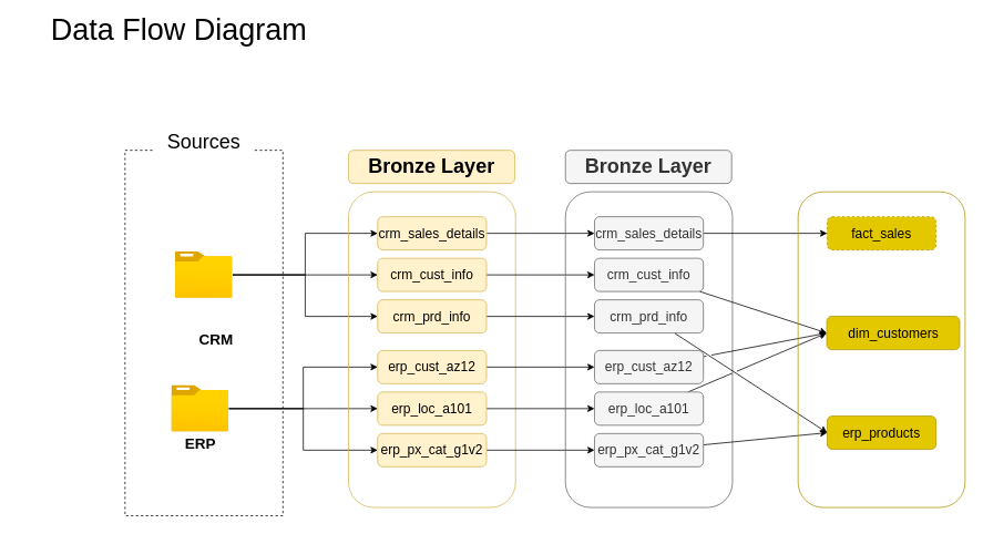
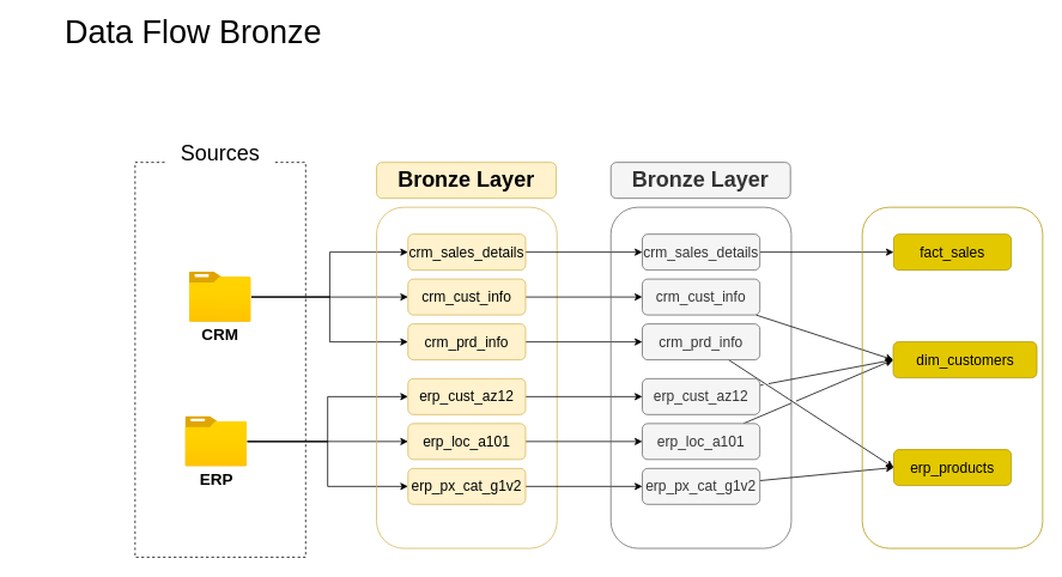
  <mxCell id="0" />
  <mxCell id="1" parent="0" />
- <mxCell id="2" value="&lt;font style=&quot;font-size: 36px;&quot;&gt;Data Flow Diagram&lt;/font&gt;" style="text;html=1;align=center;verticalAlign=middle;whiteSpace=wrap;rounded=0;" parent="1" vertex="1"><mxGeometry x="20" width="390" height="30" as="geometry" y="20" /></mxCell>
+ <mxCell id="2" value="&lt;font style=&quot;font-size: 36px;&quot;&gt;Data Flow Bronze&lt;/font&gt;" style="text;html=1;align=center;verticalAlign=middle;whiteSpace=wrap;rounded=0;" parent="1" vertex="1"><mxGeometry x="20" width="390" height="30" as="geometry" y="20" /></mxCell>
  <mxCell id="3" value="" style="rounded=0;whiteSpace=wrap;html=1;strokeColor=default;fillColor=none;dashed=1;" parent="1" vertex="1"><mxGeometry x="150" y="180" width="190" height="440" as="geometry" /></mxCell>
  <mxCell id="4" value="&lt;font style=&quot;font-size: 24px;&quot;&gt;Sources&lt;/font&gt;" style="rounded=0;whiteSpace=wrap;html=1;fillColor=default;strokeColor=none;" parent="1" vertex="1"><mxGeometry x="185" y="150" width="120" height="40" as="geometry" /></mxCell>
  <mxCell id="5" style="edgeStyle=orthogonalEdgeStyle;rounded=0;orthogonalLoop=1;jettySize=auto;html=1;entryX=0;entryY=0.5;entryDx=0;entryDy=0;" parent="1" source="8" target="18" edge="1"><mxGeometry relative="1" as="geometry" /></mxCell>
  <mxCell id="6" style="edgeStyle=orthogonalEdgeStyle;rounded=0;orthogonalLoop=1;jettySize=auto;html=1;entryX=0;entryY=0.5;entryDx=0;entryDy=0;" parent="1" source="8" target="22" edge="1"><mxGeometry relative="1" as="geometry" /></mxCell>
  <mxCell id="7" style="edgeStyle=orthogonalEdgeStyle;rounded=0;orthogonalLoop=1;jettySize=auto;html=1;entryX=0;entryY=0.5;entryDx=0;entryDy=0;" parent="1" source="8" target="20" edge="1"><mxGeometry relative="1" as="geometry" /></mxCell>
  <mxCell id="8" value="" style="image;aspect=fixed;html=1;points=[];align=center;fontSize=12;image=img/lib/azure2/general/Folder_Blank.svg;" parent="1" vertex="1"><mxGeometry x="210.5" y="302" width="69" height="56.0" as="geometry" /></mxCell>
  <mxCell id="9" style="edgeStyle=orthogonalEdgeStyle;rounded=0;orthogonalLoop=1;jettySize=auto;html=1;entryX=0;entryY=0.5;entryDx=0;entryDy=0;" parent="1" source="12" target="26" edge="1"><mxGeometry relative="1" as="geometry" /></mxCell>
  <mxCell id="10" style="edgeStyle=orthogonalEdgeStyle;rounded=0;orthogonalLoop=1;jettySize=auto;html=1;entryX=0;entryY=0.5;entryDx=0;entryDy=0;" parent="1" source="12" target="24" edge="1"><mxGeometry relative="1" as="geometry" /></mxCell>
  <mxCell id="11" style="edgeStyle=orthogonalEdgeStyle;rounded=0;orthogonalLoop=1;jettySize=auto;html=1;entryX=0;entryY=0.5;entryDx=0;entryDy=0;" parent="1" source="12" target="28" edge="1"><mxGeometry relative="1" as="geometry" /></mxCell>
  <mxCell id="12" value="" style="image;aspect=fixed;html=1;points=[];align=center;fontSize=12;image=img/lib/azure2/general/Folder_Blank.svg;" parent="1" vertex="1"><mxGeometry x="206" y="463" width="69" height="56.0" as="geometry" /></mxCell>
- <mxCell id="13" value="&lt;font style=&quot;font-size: 18px;&quot;&gt;&lt;b style=&quot;&quot;&gt;CRM&lt;/b&gt;&lt;/font&gt;" style="text;html=1;align=center;verticalAlign=middle;whiteSpace=wrap;rounded=0;" parent="1" vertex="1"><mxGeometry x="230" y="393" width="60" height="30" as="geometry" /></mxCell>
+ <mxCell id="13" value="&lt;font style=&quot;font-size: 18px;&quot;&gt;&lt;b style=&quot;&quot;&gt;CRM&lt;/b&gt;&lt;/font&gt;" style="text;html=1;align=center;verticalAlign=middle;whiteSpace=wrap;rounded=0;" parent="1" vertex="1"><mxGeometry x="215" y="358" width="60" height="30" as="geometry" /></mxCell>
  <mxCell id="14" value="&lt;font style=&quot;font-size: 18px;&quot;&gt;&lt;b style=&quot;&quot;&gt;ERP&lt;/b&gt;&lt;/font&gt;" style="text;html=1;align=center;verticalAlign=middle;whiteSpace=wrap;rounded=0;" parent="1" vertex="1"><mxGeometry x="210.5" y="519" width="60" height="30" as="geometry" /></mxCell>
  <mxCell id="15" value="&lt;font style=&quot;font-size: 24px;&quot;&gt;&lt;b&gt;Bronze Layer&lt;/b&gt;&lt;/font&gt;" style="rounded=1;whiteSpace=wrap;html=1;fillColor=#fff2cc;strokeColor=#d6b656;" parent="1" vertex="1"><mxGeometry x="419" y="180" width="200" height="40" as="geometry" /></mxCell>
  <mxCell id="16" value="" style="rounded=1;whiteSpace=wrap;html=1;fillColor=none;strokeColor=#d6b656;" parent="1" vertex="1"><mxGeometry x="419" y="230" width="201" height="380" as="geometry" /></mxCell>
  <mxCell id="17" style="edgeStyle=orthogonalEdgeStyle;rounded=0;orthogonalLoop=1;jettySize=auto;html=1;entryX=0;entryY=0.5;entryDx=0;entryDy=0;" parent="1" source="18" target="32" edge="1"><mxGeometry relative="1" as="geometry" /></mxCell>
  <mxCell id="18" value="&lt;font style=&quot;font-size: 16px;&quot;&gt;crm_sales_details&lt;/font&gt;" style="rounded=1;whiteSpace=wrap;html=1;fillColor=#fff2cc;strokeColor=#d6b656;" parent="1" vertex="1"><mxGeometry x="454" y="260" width="131" height="40" as="geometry" /></mxCell>
  <mxCell id="19" style="edgeStyle=orthogonalEdgeStyle;rounded=0;orthogonalLoop=1;jettySize=auto;html=1;entryX=0;entryY=0.5;entryDx=0;entryDy=0;" parent="1" source="20" target="34" edge="1"><mxGeometry relative="1" as="geometry" /></mxCell>
  <mxCell id="20" value="&lt;font style=&quot;font-size: 16px;&quot;&gt;crm_cust_info&lt;/font&gt;" style="rounded=1;whiteSpace=wrap;html=1;fillColor=#fff2cc;strokeColor=#d6b656;" parent="1" vertex="1"><mxGeometry x="454" y="310" width="131" height="40" as="geometry" /></mxCell>
  <mxCell id="21" style="edgeStyle=orthogonalEdgeStyle;rounded=0;orthogonalLoop=1;jettySize=auto;html=1;" parent="1" source="22" target="36" edge="1"><mxGeometry relative="1" as="geometry" /></mxCell>
  <mxCell id="22" value="&lt;font style=&quot;font-size: 16px;&quot;&gt;crm_prd_info&lt;/font&gt;" style="rounded=1;whiteSpace=wrap;html=1;fillColor=#fff2cc;strokeColor=#d6b656;" parent="1" vertex="1"><mxGeometry x="454" y="360" width="131" height="40" as="geometry" /></mxCell>
  <mxCell id="23" style="edgeStyle=orthogonalEdgeStyle;rounded=0;orthogonalLoop=1;jettySize=auto;html=1;" parent="1" source="24" target="38" edge="1"><mxGeometry relative="1" as="geometry" /></mxCell>
  <mxCell id="24" value="&lt;font style=&quot;font-size: 16px;&quot;&gt;erp_cust_az12&lt;/font&gt;" style="rounded=1;whiteSpace=wrap;html=1;fillColor=#fff2cc;strokeColor=#d6b656;" parent="1" vertex="1"><mxGeometry x="454" y="421" width="131" height="40" as="geometry" /></mxCell>
  <mxCell id="25" style="edgeStyle=orthogonalEdgeStyle;rounded=0;orthogonalLoop=1;jettySize=auto;html=1;" parent="1" source="26" target="40" edge="1"><mxGeometry relative="1" as="geometry" /></mxCell>
  <mxCell id="26" value="&lt;span style=&quot;font-size: 16px;&quot;&gt;erp_loc_a101&lt;/span&gt;" style="rounded=1;whiteSpace=wrap;html=1;fillColor=#fff2cc;strokeColor=#d6b656;" parent="1" vertex="1"><mxGeometry x="454" y="471" width="131" height="40" as="geometry" /></mxCell>
  <mxCell id="27" style="edgeStyle=orthogonalEdgeStyle;rounded=0;orthogonalLoop=1;jettySize=auto;html=1;" parent="1" source="28" target="42" edge="1"><mxGeometry relative="1" as="geometry" /></mxCell>
  <mxCell id="28" value="&lt;font style=&quot;font-size: 16px;&quot;&gt;erp_px_cat_g1v2&lt;/font&gt;" style="rounded=1;whiteSpace=wrap;html=1;fillColor=#fff2cc;strokeColor=#d6b656;" parent="1" vertex="1"><mxGeometry x="454" y="521" width="131" height="40" as="geometry" /></mxCell>
  <mxCell id="29" value="&lt;font style=&quot;font-size: 24px;&quot;&gt;&lt;b&gt;Bronze Layer&lt;/b&gt;&lt;/font&gt;" style="rounded=1;whiteSpace=wrap;html=1;fillColor=#f5f5f5;strokeColor=#666666;fontColor=#333333;" parent="1" vertex="1"><mxGeometry x="680" y="180" width="200" height="40" as="geometry" /></mxCell>
  <mxCell id="30" value="" style="rounded=1;whiteSpace=wrap;html=1;fillColor=none;strokeColor=#666666;fontColor=#333333;" parent="1" vertex="1"><mxGeometry x="680" y="230" width="201" height="380" as="geometry" /></mxCell>
  <mxCell id="31" style="edgeStyle=orthogonalEdgeStyle;rounded=0;orthogonalLoop=1;jettySize=auto;html=1;" edge="1" parent="1" source="32" target="44"><mxGeometry relative="1" as="geometry" /></mxCell>
  <mxCell id="32" value="&lt;font style=&quot;font-size: 16px;&quot;&gt;crm_sales_details&lt;/font&gt;" style="rounded=1;whiteSpace=wrap;html=1;fillColor=#f5f5f5;strokeColor=#666666;fontColor=#333333;" parent="1" vertex="1"><mxGeometry x="715" y="260" width="131" height="40" as="geometry" /></mxCell>
  <mxCell id="33" style="rounded=0;orthogonalLoop=1;jettySize=auto;html=1;entryX=0;entryY=0.5;entryDx=0;entryDy=0;jumpStyle=gap;" edge="1" parent="1" source="34" target="45"><mxGeometry relative="1" as="geometry" /></mxCell>
  <mxCell id="34" value="&lt;font style=&quot;font-size: 16px;&quot;&gt;crm_cust_info&lt;/font&gt;" style="rounded=1;whiteSpace=wrap;html=1;fillColor=#f5f5f5;strokeColor=#666666;fontColor=#333333;" parent="1" vertex="1"><mxGeometry x="715" y="310" width="131" height="40" as="geometry" /></mxCell>
  <mxCell id="35" style="rounded=0;orthogonalLoop=1;jettySize=auto;html=1;entryX=0;entryY=0.5;entryDx=0;entryDy=0;jumpStyle=gap;" edge="1" parent="1" source="36" target="46"><mxGeometry relative="1" as="geometry" /></mxCell>
  <mxCell id="36" value="&lt;font style=&quot;font-size: 16px;&quot;&gt;crm_prd_info&lt;/font&gt;" style="rounded=1;whiteSpace=wrap;html=1;fillColor=#f5f5f5;strokeColor=#666666;fontColor=#333333;" parent="1" vertex="1"><mxGeometry x="715" y="360" width="131" height="40" as="geometry" /></mxCell>
  <mxCell id="37" style="rounded=0;orthogonalLoop=1;jettySize=auto;html=1;entryX=0;entryY=0.5;entryDx=0;entryDy=0;jumpStyle=gap;" edge="1" parent="1" source="38" target="45"><mxGeometry relative="1" as="geometry" /></mxCell>
  <mxCell id="38" value="&lt;font style=&quot;font-size: 16px;&quot;&gt;erp_cust_az12&lt;/font&gt;" style="rounded=1;whiteSpace=wrap;html=1;fillColor=#f5f5f5;strokeColor=#666666;fontColor=#333333;" parent="1" vertex="1"><mxGeometry x="715" y="421" width="131" height="40" as="geometry" /></mxCell>
  <mxCell id="39" style="rounded=0;orthogonalLoop=1;jettySize=auto;html=1;entryX=0;entryY=0.5;entryDx=0;entryDy=0;jumpStyle=gap;" edge="1" parent="1" source="40" target="45"><mxGeometry relative="1" as="geometry" /></mxCell>
  <mxCell id="40" value="&lt;span style=&quot;font-size: 16px;&quot;&gt;erp_loc_a101&lt;/span&gt;" style="rounded=1;whiteSpace=wrap;html=1;fillColor=#f5f5f5;strokeColor=#666666;fontColor=#333333;" parent="1" vertex="1"><mxGeometry x="715" y="471" width="131" height="40" as="geometry" /></mxCell>
  <mxCell id="41" style="rounded=0;orthogonalLoop=1;jettySize=auto;html=1;entryX=0;entryY=0.5;entryDx=0;entryDy=0;jumpStyle=gap;" edge="1" parent="1" source="42" target="46"><mxGeometry relative="1" as="geometry" /></mxCell>
  <mxCell id="42" value="&lt;font style=&quot;font-size: 16px;&quot;&gt;erp_px_cat_g1v2&lt;/font&gt;" style="rounded=1;whiteSpace=wrap;html=1;fillColor=#f5f5f5;strokeColor=#666666;fontColor=#333333;" parent="1" vertex="1"><mxGeometry x="715" y="521" width="131" height="40" as="geometry" /></mxCell>
  <mxCell id="43" value="" style="rounded=1;whiteSpace=wrap;html=1;fillColor=none;strokeColor=#B09500;fontColor=#000000;" vertex="1" parent="1"><mxGeometry x="960" y="230" width="201" height="380" as="geometry" /></mxCell>
- <mxCell id="44" value="&lt;span style=&quot;font-size: 16px;&quot;&gt;fact_sales&lt;/span&gt;" style="rounded=1;whiteSpace=wrap;html=1;fillColor=#e3c800;strokeColor=#B09500;fontColor=#000000;dashed=1;" vertex="1" parent="1"><mxGeometry x="995" y="260" width="131" height="40" as="geometry" /></mxCell>
+ <mxCell id="44" value="&lt;span style=&quot;font-size: 16px;&quot;&gt;fact_sales&lt;/span&gt;" style="rounded=1;whiteSpace=wrap;html=1;fillColor=#e3c800;strokeColor=#B09500;fontColor=#000000;" vertex="1" parent="1"><mxGeometry x="995" y="260" width="131" height="40" as="geometry" /></mxCell>
  <mxCell id="45" value="&lt;span style=&quot;font-size: 16px;&quot;&gt;dim_customers&lt;/span&gt;" style="rounded=1;whiteSpace=wrap;html=1;fillColor=#e3c800;strokeColor=#B09500;fontColor=#000000;" vertex="1" parent="1"><mxGeometry x="994.5" y="380" width="160" height="40" as="geometry" /></mxCell>
  <mxCell id="46" value="&lt;span style=&quot;font-size: 16px;&quot;&gt;erp_products&lt;/span&gt;" style="rounded=1;whiteSpace=wrap;html=1;fillColor=#e3c800;strokeColor=#B09500;fontColor=#000000;" vertex="1" parent="1"><mxGeometry x="995" y="500" width="131" height="40" as="geometry" /></mxCell>
